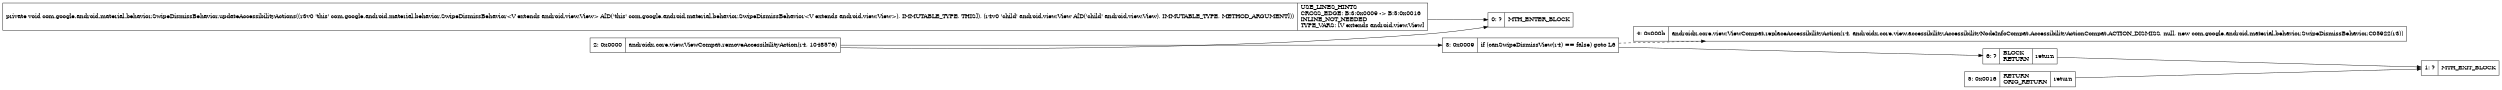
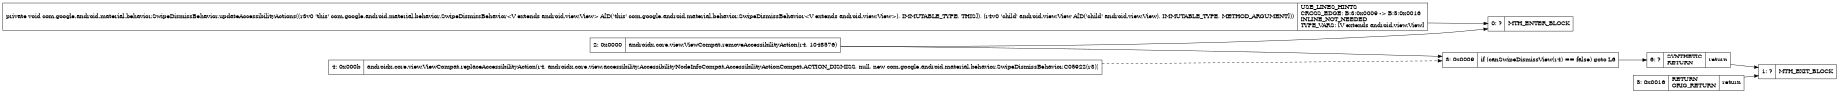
  digraph {
    rankdir=LR
    node [shape=record]
    n1 [label="{0\:\ ?|MTH_ENTER_BLOCK\l}"]
    n2 [label="{2\:\ 0x0000|androidx.core.view.ViewCompat.removeAccessibilityAction(r4, 1048576)\l}"]
    n3 [label="{3\:\ 0x0009|if (canSwipeDismissView(r4) == false) goto L6\l}"]
    n4 [label="{4\:\ 0x000b|androidx.core.view.ViewCompat.replaceAccessibilityAction(r4, androidx.core.view.accessibility.AccessibilityNodeInfoCompat.AccessibilityActionCompat.ACTION_DISMISS, null, new com.google.android.material.behavior.SwipeDismissBehavior.C05922(r3))\l}"]
-   n5 [label="{6\:\ ?|BLOCK\lRETURN\l|return\l}"]
+   n5 [label="{6\:\ ?|SYNTHETIC\lRETURN\l|return\l}"]
    n6 [label="{1\:\ ?|MTH_EXIT_BLOCK\l}"]
    n7 [label="{5\:\ 0x0016|RETURN\lORIG_RETURN\l|return\l}"]
    n8 [label="{private void com.google.android.material.behavior.SwipeDismissBehavior.updateAccessibilityActions((r3v0 'this' com.google.android.material.behavior.SwipeDismissBehavior\<V extends android.view.View\> A[D('this' com.google.android.material.behavior.SwipeDismissBehavior\<V extends android.view.View\>), IMMUTABLE_TYPE, THIS]), (r4v0 'child' android.view.View A[D('child' android.view.View), IMMUTABLE_TYPE, METHOD_ARGUMENT]))  | USE_LINES_HINTS\lCROSS_EDGE: B:3:0x0009 \-\> B:5:0x0016\lINLINE_NOT_NEEDED\lTYPE_VARS: [V extends android.view.View]\l}"]
    n2 -> n1
    n2 -> n3
-   n3 -> n4 [style=dashed]
+   n4 -> n3 [style=dashed]
    n3 -> n5
    n5 -> n6
    n7 -> n6
    n8 -> n1
  }
